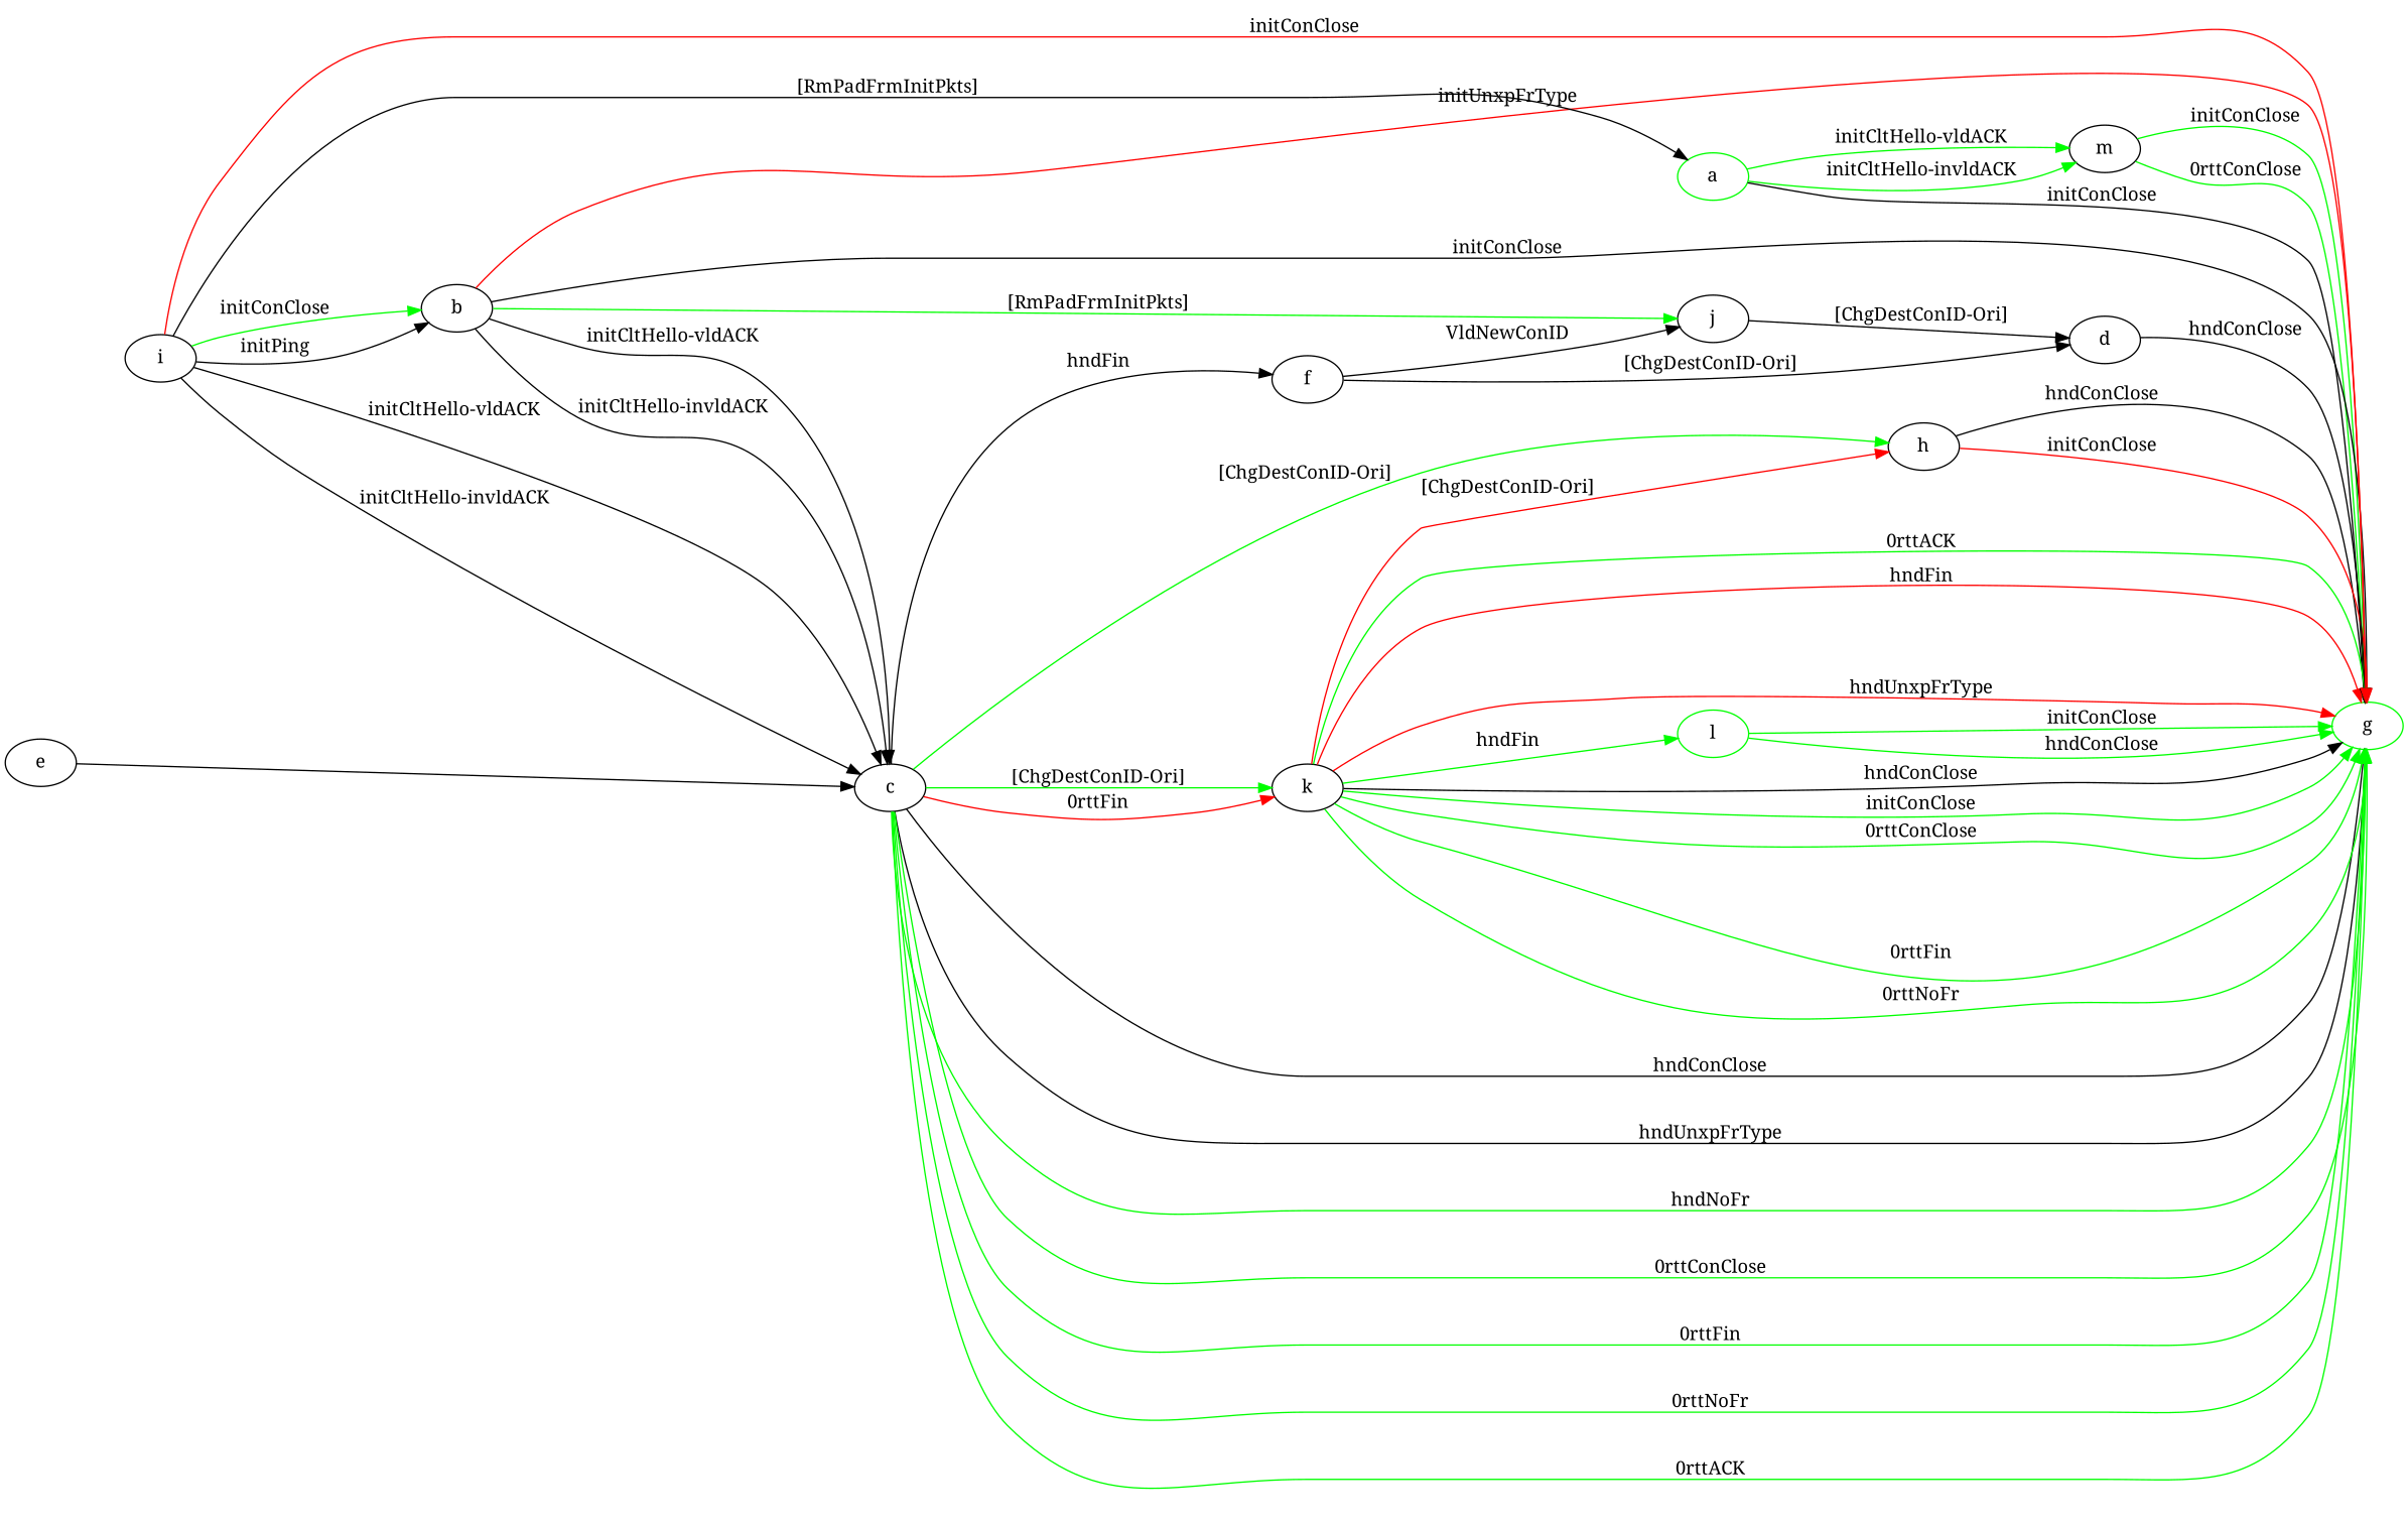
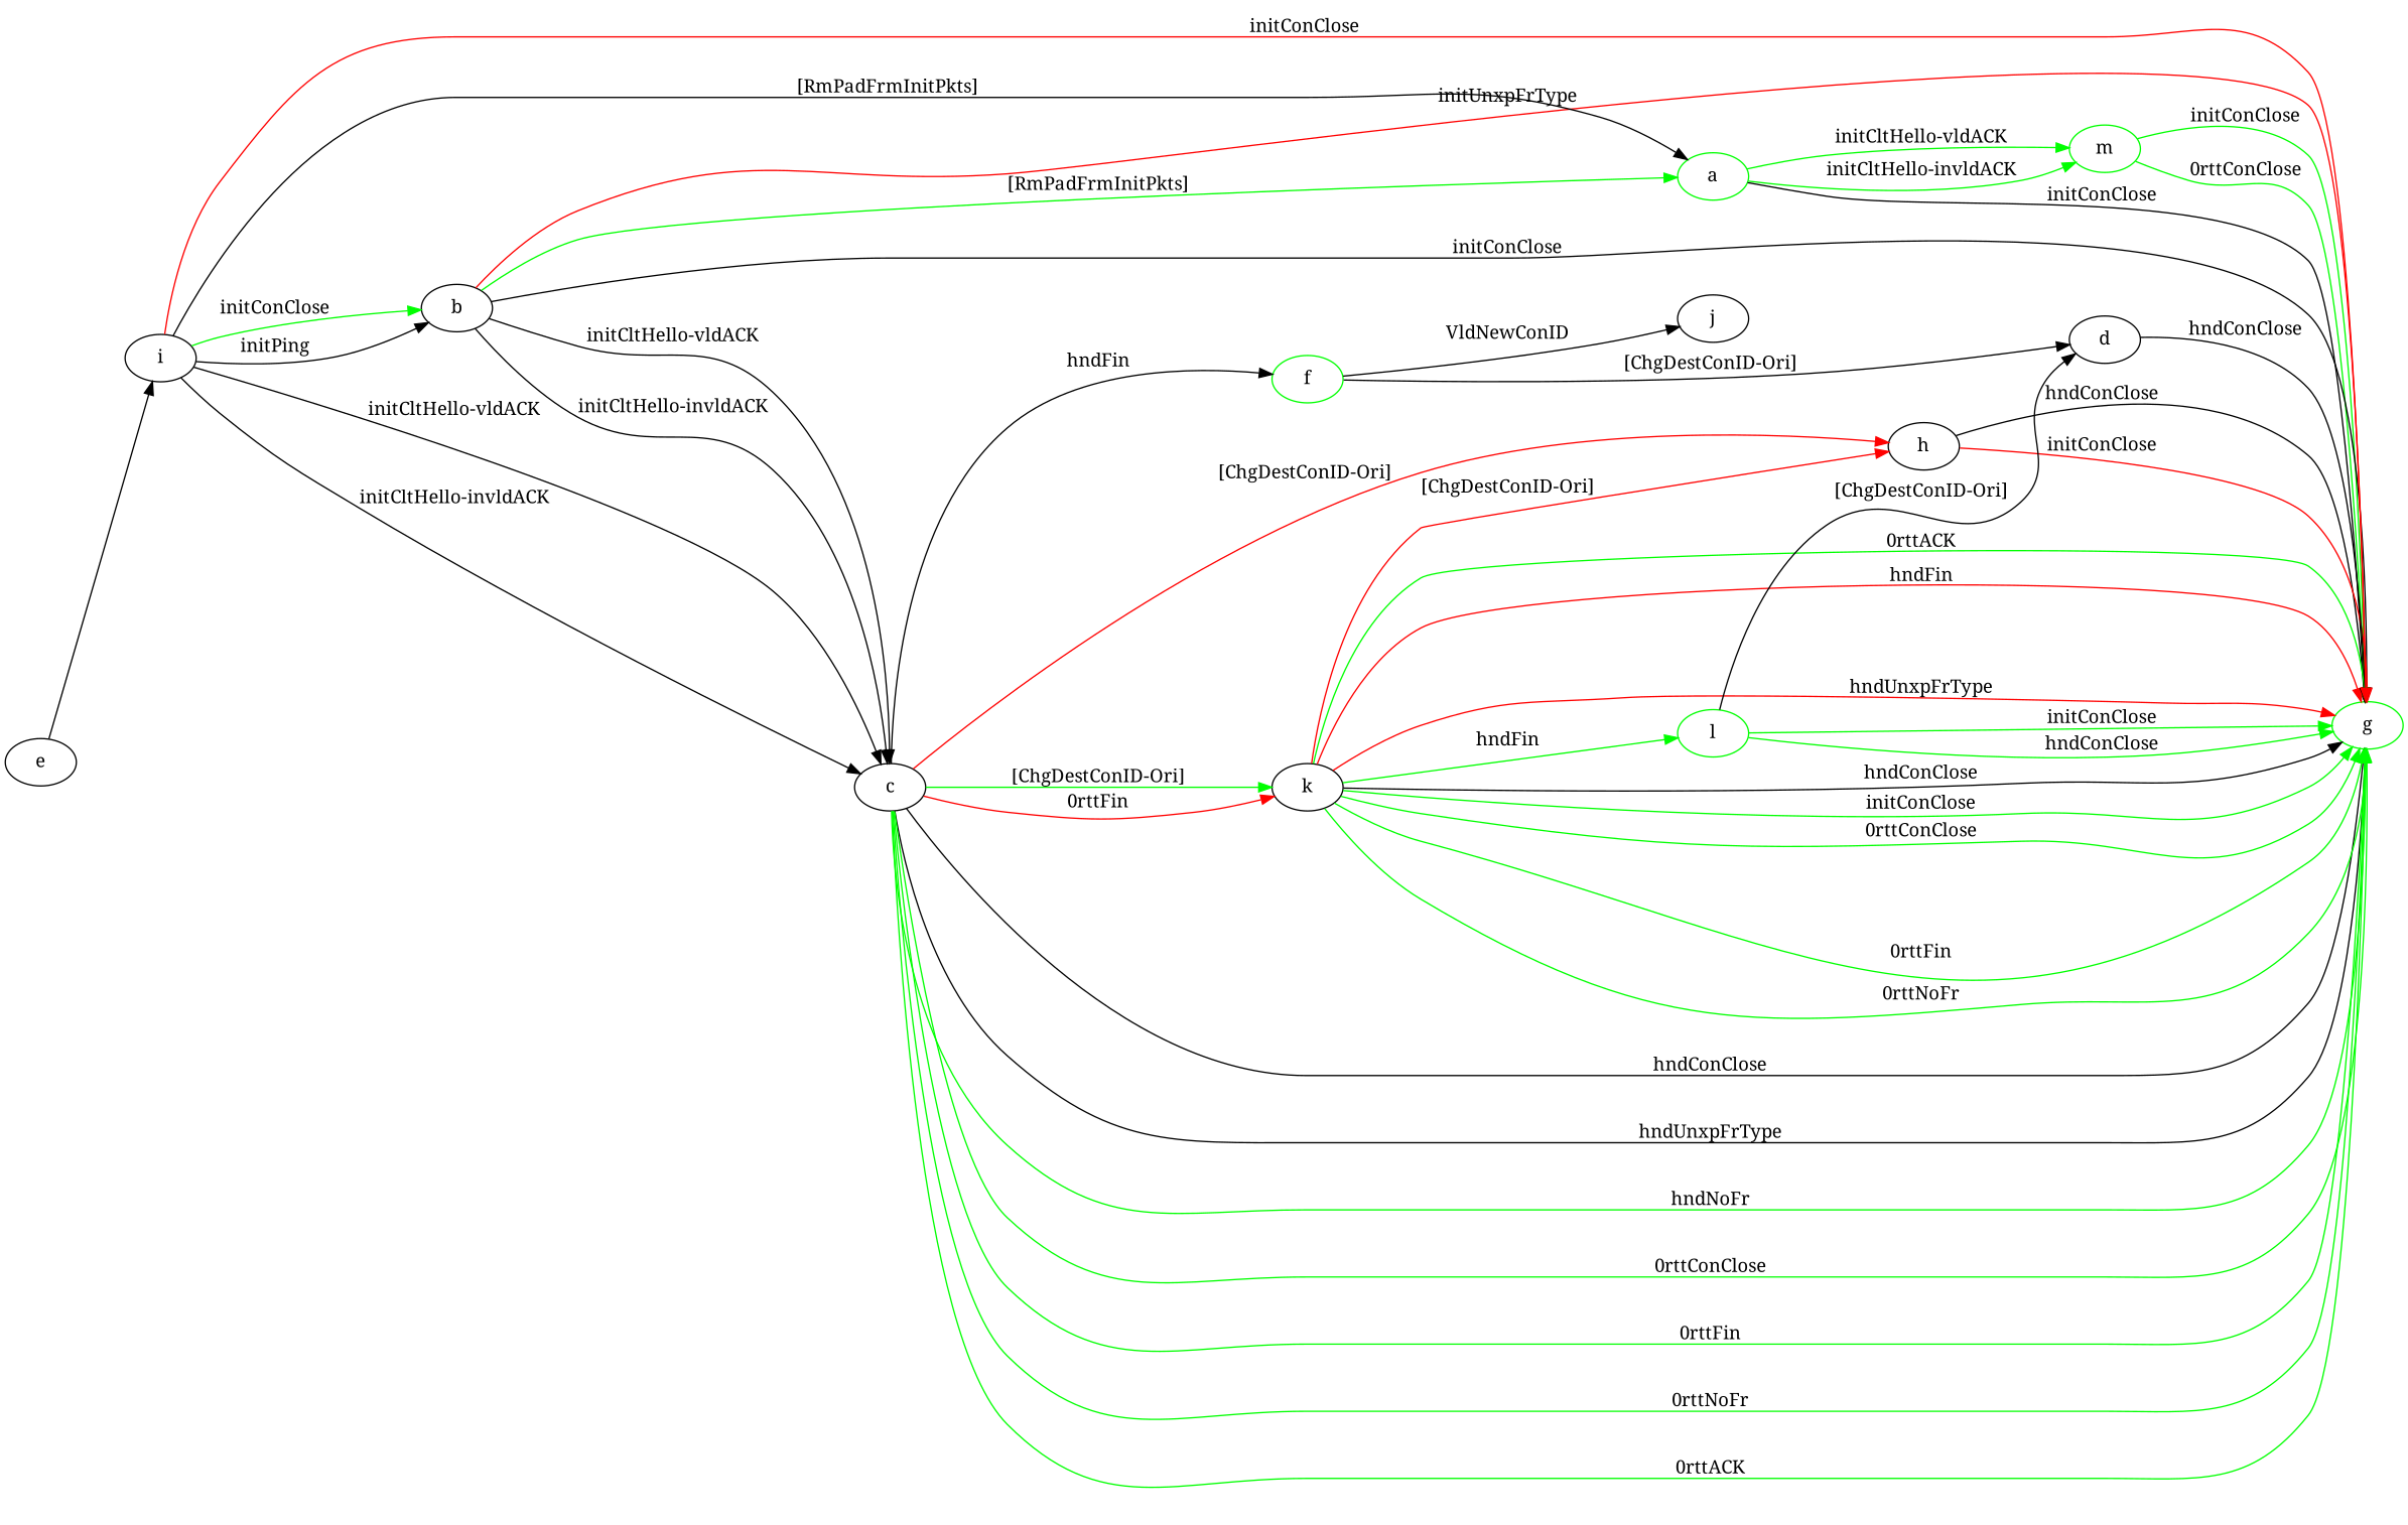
  digraph {
    fontname="Noto Serif"
    rankdir=LR
    node [fontname="Noto Serif"]
    edge [fontname="Noto Serif" color=green]
    a [color=green]
    g [color=green]
-   m [color=black]
+   m [color=green]
    b
    c
-   f
+   f [color=green]
    h
    k
    d
    j
    l [color=green]
    e
    i
    a -> g [label="initConClose " color=""]
    a -> m [label="initCltHello-vldACK "]
    a -> m [label="initCltHello-invldACK "]
    m -> g [label="initConClose "]
    m -> g [label="0rttConClose "]
-   b -> j [label="[RmPadFrmInitPkts] "]
+   b -> a [label="[RmPadFrmInitPkts] "]
    b -> g [label="initConClose " color=""]
    b -> g [color=red label="initUnxpFrType "]
    b -> c [label="initCltHello-vldACK " color=""]
    b -> c [label="initCltHello-invldACK " color=""]
    c -> g [label="hndConClose " color=""]
    c -> g [label="hndUnxpFrType " color=""]
    c -> g [label="hndNoFr "]
    c -> g [label="0rttConClose "]
    c -> g [label="0rttFin "]
    c -> g [label="0rttNoFr "]
    c -> g [label="0rttACK "]
    c -> f [label="hndFin " color=""]
-   c -> h [label="[ChgDestConID-Ori] "]
+   c -> h [color=red label="[ChgDestConID-Ori] "]
    c -> k [label="[ChgDestConID-Ori] "]
    c -> k [color=red label="0rttFin "]
    f -> d [label="[ChgDestConID-Ori] " color=""]
    f -> j [label="VldNewConID " color=""]
    h -> g [label="hndConClose " color=""]
    h -> g [color=red label="initConClose "]
    k -> g [label="hndConClose " color=""]
    k -> g [label="initConClose "]
    k -> g [label="0rttConClose "]
    k -> g [label="0rttFin "]
    k -> g [label="0rttNoFr "]
    k -> g [label="0rttACK "]
    k -> g [color=red label="hndFin "]
    k -> g [color=red label="hndUnxpFrType "]
    k -> h [color=red label="[ChgDestConID-Ori] "]
    k -> l [label="hndFin "]
    d -> g [label="hndConClose " color=""]
-   j -> d [label="[ChgDestConID-Ori] " color=""]
+   l -> d [label="[ChgDestConID-Ori] " color=""]
    l -> g [label="initConClose "]
    l -> g [label="hndConClose "]
-   e -> c [color=""]
+   e -> i [color=""]
    i -> a [label="[RmPadFrmInitPkts] " color=""]
    i -> g [color=red label="initConClose "]
    i -> b [label="initPing " color=""]
    i -> b [label="initConClose "]
    i -> c [label="initCltHello-vldACK " color=""]
    i -> c [label="initCltHello-invldACK " color=""]
  }
